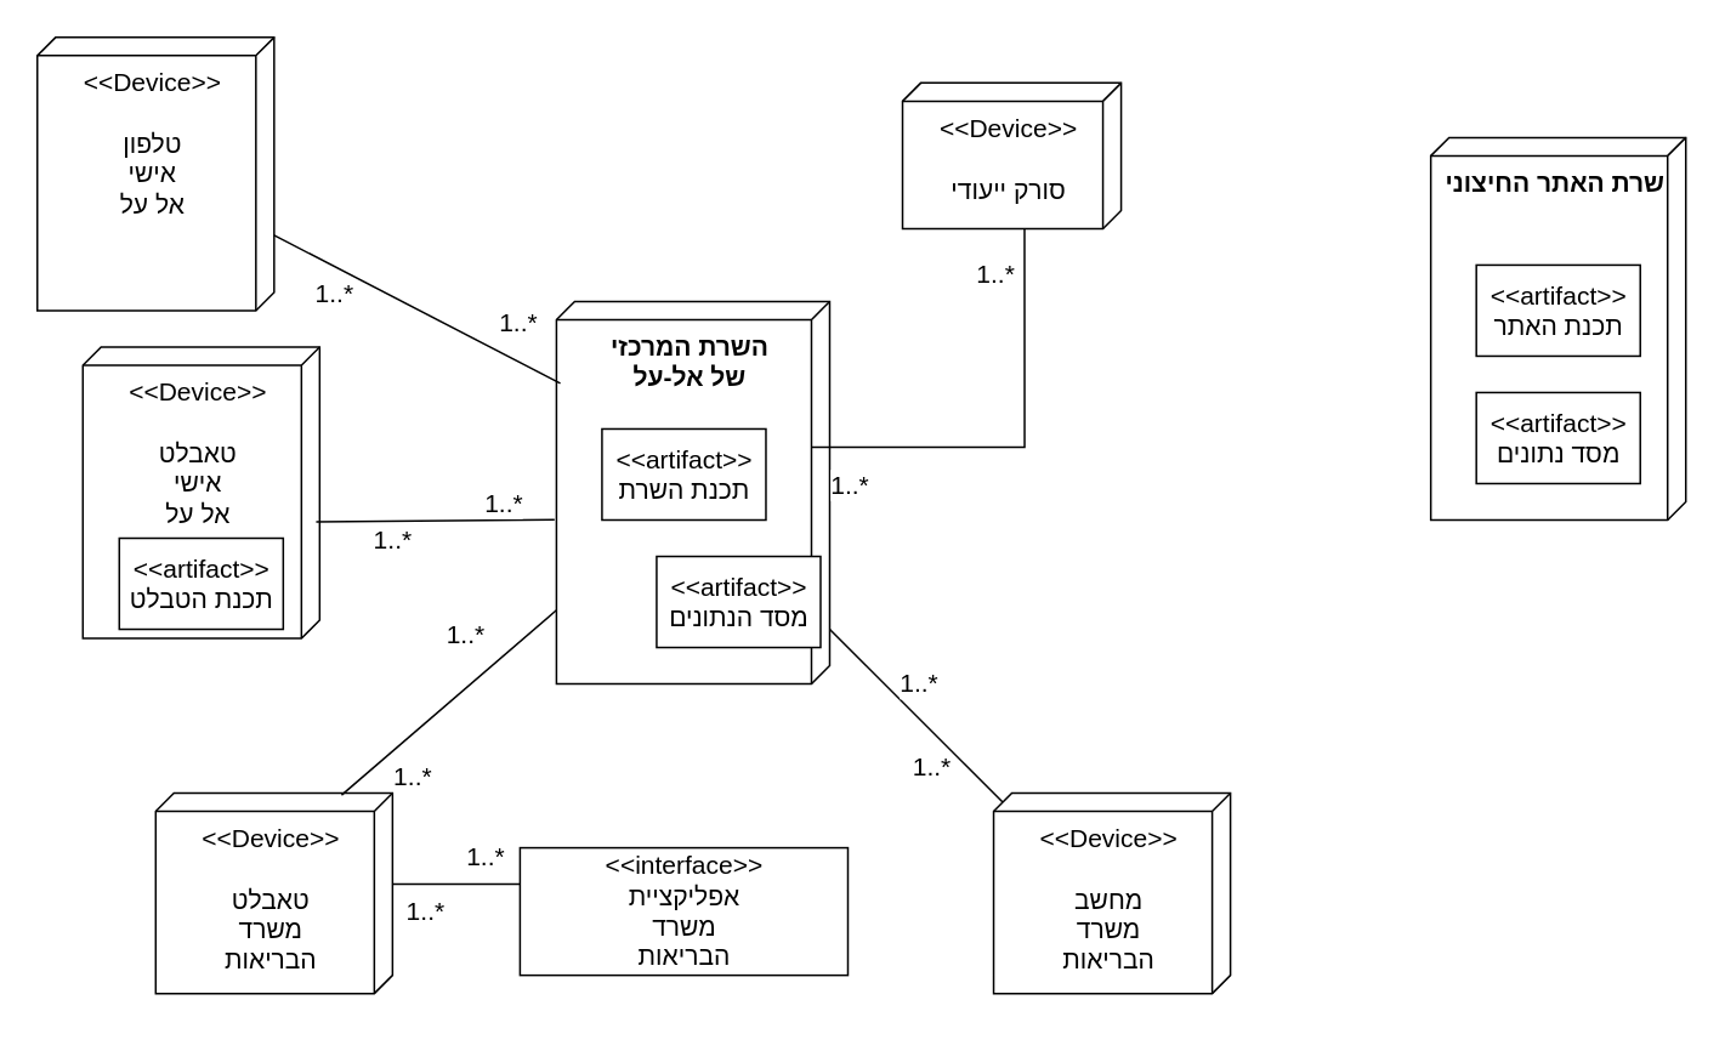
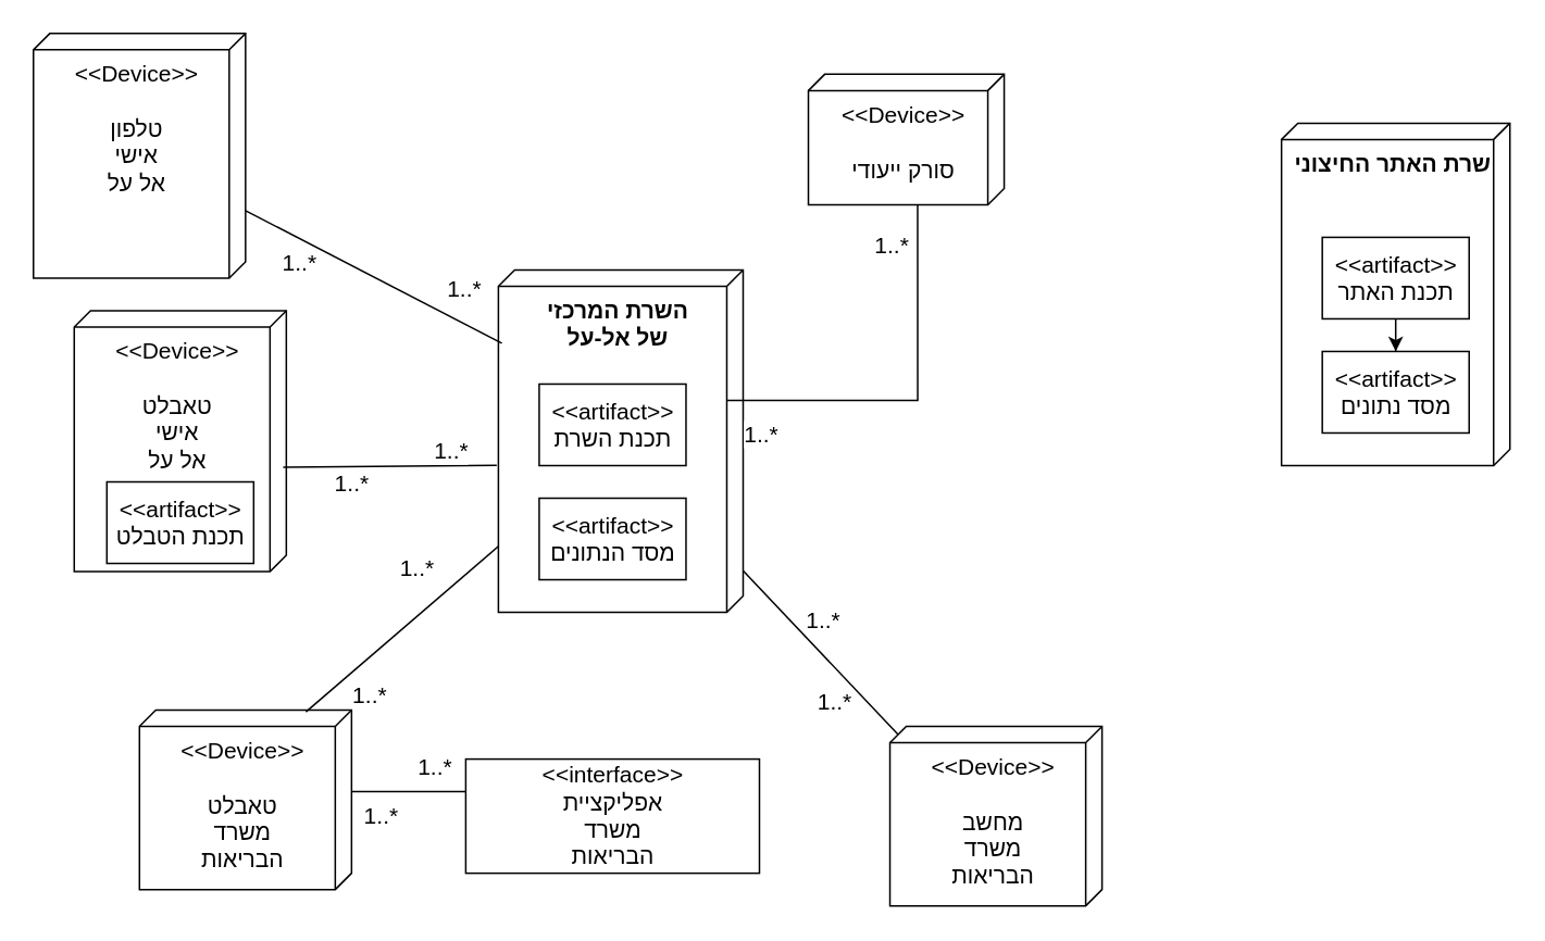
  <mxCell id="0" />
  <mxCell id="1" parent="0" />
  <mxCell id="2" value="&lt;div align=&quot;center&quot;&gt;&lt;b&gt;&lt;font style=&quot;font-size: 14px&quot;&gt;השרת המרכזי&lt;/font&gt;&lt;/b&gt;&lt;/div&gt;&lt;div align=&quot;center&quot;&gt;&lt;b&gt;&lt;font style=&quot;font-size: 14px&quot;&gt; של אל-על&lt;/font&gt;&lt;/b&gt;&lt;/div&gt;" style="verticalAlign=top;align=center;shape=cube;size=10;direction=south;fontStyle=0;html=1;boundedLbl=1;spacingLeft=5;" vertex="1" parent="1"><mxGeometry x="305" y="165" width="150" height="210" as="geometry" /></mxCell>
  <mxCell id="3" value="&lt;div align=&quot;center&quot;&gt;&amp;lt;&amp;lt;Device&amp;gt;&amp;gt;&lt;/div&gt;&lt;div align=&quot;center&quot;&gt;&lt;br&gt;&lt;/div&gt;&lt;div align=&quot;center&quot;&gt;סורק ייעודי&lt;br&gt;&lt;/div&gt;" style="verticalAlign=top;align=center;shape=cube;size=10;direction=south;fontStyle=0;html=1;boundedLbl=1;spacingLeft=5;fontSize=14;" vertex="1" parent="1"><mxGeometry x="495" y="45" width="120" height="80" as="geometry" /></mxCell>
  <mxCell id="4" value="" style="endArrow=none;html=1;rounded=0;fontSize=14;entryX=1;entryY=0.442;entryDx=0;entryDy=0;entryPerimeter=0;" edge="1" parent="1" target="3"><mxGeometry width="50" height="50" relative="1" as="geometry"><mxPoint x="445" y="245" as="sourcePoint" /><mxPoint x="555" y="155" as="targetPoint" /><Array as="points"><mxPoint x="562" y="245" /></Array></mxGeometry></mxCell>
  <mxCell id="5" value="1..*" style="edgeLabel;html=1;align=center;verticalAlign=middle;resizable=0;points=[];fontSize=14;" vertex="1" connectable="0" parent="4"><mxGeometry x="0.8" relative="1" as="geometry"><mxPoint x="-16" as="offset" /></mxGeometry></mxCell>
  <mxCell id="6" value="1..*" style="edgeLabel;html=1;align=center;verticalAlign=middle;resizable=0;points=[];fontSize=14;" vertex="1" connectable="0" parent="4"><mxGeometry x="-0.835" y="-1" relative="1" as="geometry"><mxPoint y="19" as="offset" /></mxGeometry></mxCell>
  <mxCell id="7" value="&amp;lt;&amp;lt;artifact&amp;gt;&amp;gt;&lt;br&gt;תכנת השרת" style="text;html=1;align=center;verticalAlign=middle;dashed=0;fillColor=#ffffff;strokeColor=#000000;fontSize=14;" vertex="1" parent="1"><mxGeometry x="330" y="235" width="90" height="50" as="geometry" /></mxCell>
- <mxCell id="8" value="&lt;div&gt;&amp;lt;&amp;lt;artifact&amp;gt;&amp;gt;&lt;/div&gt;&lt;div&gt;מסד הנתונים&lt;br&gt;&lt;/div&gt;" style="text;html=1;align=center;verticalAlign=middle;dashed=0;fillColor=#ffffff;strokeColor=#000000;fontSize=14;" vertex="1" parent="1"><mxGeometry x="360" y="305" width="90" height="50" as="geometry" /></mxCell>
- <mxCell id="9" value="&lt;div align=&quot;center&quot;&gt;&amp;lt;&amp;lt;Device&amp;gt;&amp;gt;&lt;/div&gt;&lt;div align=&quot;center&quot;&gt;&lt;br&gt;&lt;/div&gt;&lt;div align=&quot;center&quot;&gt;מחשב &lt;br&gt;משרד &lt;br&gt;הבריאות &lt;br&gt;&lt;/div&gt;" style="verticalAlign=top;align=center;shape=cube;size=10;direction=south;fontStyle=0;html=1;boundedLbl=1;spacingLeft=5;fontSize=14;" vertex="1" parent="1"><mxGeometry x="545" y="435" width="130" height="110" as="geometry" /></mxCell>
+ <mxCell id="8" value="&lt;div&gt;&amp;lt;&amp;lt;artifact&amp;gt;&amp;gt;&lt;/div&gt;&lt;div&gt;מסד הנתונים&lt;br&gt;&lt;/div&gt;" style="text;html=1;align=center;verticalAlign=middle;dashed=0;fillColor=#ffffff;strokeColor=#000000;fontSize=14;" vertex="1" parent="1"><mxGeometry x="330" y="305" width="90" height="50" as="geometry" /></mxCell>
+ <mxCell id="9" value="&lt;div align=&quot;center&quot;&gt;&amp;lt;&amp;lt;Device&amp;gt;&amp;gt;&lt;/div&gt;&lt;div align=&quot;center&quot;&gt;&lt;br&gt;&lt;/div&gt;&lt;div align=&quot;center&quot;&gt;מחשב &lt;br&gt;משרד &lt;br&gt;הבריאות &lt;br&gt;&lt;/div&gt;" style="verticalAlign=top;align=center;shape=cube;size=10;direction=south;fontStyle=0;html=1;boundedLbl=1;spacingLeft=5;fontSize=14;" vertex="1" parent="1"><mxGeometry x="545" y="445" width="130" height="110" as="geometry" /></mxCell>
  <mxCell id="10" value="&lt;div align=&quot;center&quot;&gt;&amp;lt;&amp;lt;Device&amp;gt;&amp;gt;&lt;/div&gt;&lt;div align=&quot;center&quot;&gt;&lt;br&gt;&lt;/div&gt;&lt;div align=&quot;center&quot;&gt;טאבלט&lt;br&gt;משרד &lt;br&gt;הבריאות&lt;br&gt;&lt;/div&gt;" style="verticalAlign=top;align=center;shape=cube;size=10;direction=south;fontStyle=0;html=1;boundedLbl=1;spacingLeft=5;fontSize=14;" vertex="1" parent="1"><mxGeometry x="85" y="435" width="130" height="110" as="geometry" /></mxCell>
  <mxCell id="11" value="&amp;lt;&amp;lt;interface&amp;gt;&amp;gt;&lt;br&gt;אפליקציית &lt;br&gt;&lt;div&gt;משרד&lt;/div&gt;&lt;div&gt;הבריאות&lt;br&gt;&lt;/div&gt;" style="text;html=1;align=center;verticalAlign=middle;dashed=0;fillColor=#ffffff;strokeColor=#000000;fontSize=14;" vertex="1" parent="1"><mxGeometry x="285" y="465" width="180" height="70" as="geometry" /></mxCell>
  <mxCell id="12" value="" style="endArrow=none;html=1;rounded=0;fontSize=14;exitX=0.009;exitY=0.215;exitDx=0;exitDy=0;exitPerimeter=0;" edge="1" parent="1" source="10" target="2"><mxGeometry width="50" height="50" relative="1" as="geometry"><mxPoint x="305" y="435" as="sourcePoint" /><mxPoint x="355" y="385" as="targetPoint" /></mxGeometry></mxCell>
  <mxCell id="13" value="1..*" style="edgeLabel;html=1;align=center;verticalAlign=middle;resizable=0;points=[];fontSize=14;" vertex="1" connectable="0" parent="12"><mxGeometry x="0.635" y="-3" relative="1" as="geometry"><mxPoint x="-31" y="-8" as="offset" /></mxGeometry></mxCell>
  <mxCell id="14" value="1..*" style="edgeLabel;html=1;align=center;verticalAlign=middle;resizable=0;points=[];fontSize=14;" vertex="1" connectable="0" parent="12"><mxGeometry x="-0.6" relative="1" as="geometry"><mxPoint x="15" y="10" as="offset" /></mxGeometry></mxCell>
  <mxCell id="15" value="" style="endArrow=none;html=1;rounded=0;fontSize=14;exitX=0;exitY=0;exitDx=50;exitDy=0;exitPerimeter=0;" edge="1" parent="1" source="10"><mxGeometry width="50" height="50" relative="1" as="geometry"><mxPoint x="215" y="316.17" as="sourcePoint" /><mxPoint x="285" y="485" as="targetPoint" /><Array as="points" /></mxGeometry></mxCell>
  <mxCell id="16" value="1..*" style="edgeLabel;html=1;align=center;verticalAlign=middle;resizable=0;points=[];fontSize=14;" vertex="1" connectable="0" parent="15"><mxGeometry x="0.474" y="-2" relative="1" as="geometry"><mxPoint x="-2" y="-18" as="offset" /></mxGeometry></mxCell>
  <mxCell id="17" value="1..*" style="edgeLabel;html=1;align=center;verticalAlign=middle;resizable=0;points=[];fontSize=14;" vertex="1" connectable="0" parent="15"><mxGeometry x="-0.528" y="-2" relative="1" as="geometry"><mxPoint y="12" as="offset" /></mxGeometry></mxCell>
  <mxCell id="18" value="" style="endArrow=none;html=1;rounded=0;fontSize=14;exitX=0;exitY=0;exitDx=5;exitDy=125;exitPerimeter=0;" edge="1" parent="1" source="9" target="2"><mxGeometry width="50" height="50" relative="1" as="geometry"><mxPoint x="385" y="455" as="sourcePoint" /><mxPoint x="385" y="385" as="targetPoint" /></mxGeometry></mxCell>
  <mxCell id="19" value="1..*" style="edgeLabel;html=1;align=center;verticalAlign=middle;resizable=0;points=[];fontSize=14;" vertex="1" connectable="0" parent="18"><mxGeometry x="0.635" y="-3" relative="1" as="geometry"><mxPoint x="29" y="14" as="offset" /></mxGeometry></mxCell>
  <mxCell id="20" value="1..*" style="edgeLabel;html=1;align=center;verticalAlign=middle;resizable=0;points=[];fontSize=14;" vertex="1" connectable="0" parent="18"><mxGeometry x="-0.6" relative="1" as="geometry"><mxPoint x="-20" as="offset" /></mxGeometry></mxCell>
  <mxCell id="21" value="&lt;div align=&quot;center&quot;&gt;&amp;lt;&amp;lt;Device&amp;gt;&amp;gt;&lt;/div&gt;&lt;div align=&quot;center&quot;&gt;&lt;br&gt;&lt;/div&gt;&lt;div align=&quot;center&quot;&gt;טאבלט&lt;br&gt;אישי&lt;br&gt;אל על&lt;br&gt;&lt;/div&gt;" style="verticalAlign=top;align=center;shape=cube;size=10;direction=south;fontStyle=0;html=1;boundedLbl=1;spacingLeft=5;fontSize=14;" vertex="1" parent="1"><mxGeometry x="45" y="190" width="130" height="160" as="geometry" /></mxCell>
  <mxCell id="22" value="&lt;div&gt;&amp;lt;&amp;lt;artifact&amp;gt;&amp;gt;&lt;/div&gt;&lt;div&gt;תכנת הטבלט&lt;br&gt;&lt;/div&gt;" style="text;html=1;align=center;verticalAlign=middle;dashed=0;fillColor=#ffffff;strokeColor=#000000;fontSize=14;" vertex="1" parent="1"><mxGeometry x="65" y="295" width="90" height="50" as="geometry" /></mxCell>
  <mxCell id="23" value="" style="endArrow=none;html=1;rounded=0;fontSize=14;exitX=0.6;exitY=0.015;exitDx=0;exitDy=0;exitPerimeter=0;entryX=0.571;entryY=1.007;entryDx=0;entryDy=0;entryPerimeter=0;" edge="1" parent="1" source="21" target="2"><mxGeometry width="50" height="50" relative="1" as="geometry"><mxPoint x="187.05" y="389.17" as="sourcePoint" /><mxPoint x="305" y="285.001" as="targetPoint" /></mxGeometry></mxCell>
  <mxCell id="24" value="1..*" style="edgeLabel;html=1;align=center;verticalAlign=middle;resizable=0;points=[];fontSize=14;" vertex="1" connectable="0" parent="23"><mxGeometry x="0.635" y="-3" relative="1" as="geometry"><mxPoint x="-5" y="-13" as="offset" /></mxGeometry></mxCell>
  <mxCell id="25" value="1..*" style="edgeLabel;html=1;align=center;verticalAlign=middle;resizable=0;points=[];fontSize=14;" vertex="1" connectable="0" parent="23"><mxGeometry x="-0.6" relative="1" as="geometry"><mxPoint x="15" y="10" as="offset" /></mxGeometry></mxCell>
  <mxCell id="26" value="&lt;div align=&quot;center&quot;&gt;&amp;lt;&amp;lt;Device&amp;gt;&amp;gt;&lt;/div&gt;&lt;div align=&quot;center&quot;&gt;&lt;br&gt;&lt;/div&gt;&lt;div align=&quot;center&quot;&gt;טלפון&lt;br&gt;אישי&lt;br&gt;אל על&lt;br&gt;&lt;/div&gt;" style="verticalAlign=top;align=center;shape=cube;size=10;direction=south;fontStyle=0;html=1;boundedLbl=1;spacingLeft=5;fontSize=14;" vertex="1" parent="1"><mxGeometry x="20" y="20" width="130" height="150" as="geometry" /></mxCell>
  <mxCell id="27" value="" style="endArrow=none;html=1;rounded=0;fontSize=14;entryX=0.214;entryY=0.986;entryDx=0;entryDy=0;entryPerimeter=0;" edge="1" parent="1" source="26" target="2"><mxGeometry width="50" height="50" relative="1" as="geometry"><mxPoint x="185" y="146.09" as="sourcePoint" /><mxPoint x="315.97" y="145" as="targetPoint" /></mxGeometry></mxCell>
  <mxCell id="28" value="1..*" style="edgeLabel;html=1;align=center;verticalAlign=middle;resizable=0;points=[];fontSize=14;" vertex="1" connectable="0" parent="27"><mxGeometry x="0.635" y="-3" relative="1" as="geometry"><mxPoint x="6" y="-21" as="offset" /></mxGeometry></mxCell>
  <mxCell id="29" value="1..*" style="edgeLabel;html=1;align=center;verticalAlign=middle;resizable=0;points=[];fontSize=14;" vertex="1" connectable="0" parent="27"><mxGeometry x="-0.6" relative="1" as="geometry"><mxPoint x="1" y="16" as="offset" /></mxGeometry></mxCell>
  <mxCell id="30" value="&lt;div align=&quot;center&quot;&gt;&lt;b&gt;&lt;font style=&quot;font-size: 14px&quot;&gt;שרת האתר החיצוני&lt;br&gt;&lt;/font&gt;&lt;/b&gt;&lt;/div&gt;" style="verticalAlign=top;align=center;shape=cube;size=10;direction=south;fontStyle=0;html=1;boundedLbl=1;spacingLeft=5;" vertex="1" parent="1"><mxGeometry x="785" y="75" width="140" height="210" as="geometry" /></mxCell>
+ <mxCell id="31" value="" style="edgeStyle=orthogonalEdgeStyle;rounded=0;orthogonalLoop=1;jettySize=auto;html=1;fontSize=14;" edge="1" parent="1" source="32" target="33"><mxGeometry relative="1" as="geometry" /></mxCell>
  <mxCell id="32" value="&amp;lt;&amp;lt;artifact&amp;gt;&amp;gt;&lt;br&gt;תכנת האתר" style="text;html=1;align=center;verticalAlign=middle;dashed=0;fillColor=#ffffff;strokeColor=#000000;fontSize=14;" vertex="1" parent="1"><mxGeometry x="810" y="145" width="90" height="50" as="geometry" /></mxCell>
  <mxCell id="33" value="&lt;div&gt;&amp;lt;&amp;lt;artifact&amp;gt;&amp;gt;&lt;/div&gt;&lt;div&gt;מסד נתונים&lt;br&gt;&lt;/div&gt;" style="text;html=1;align=center;verticalAlign=middle;dashed=0;fillColor=#ffffff;strokeColor=#000000;fontSize=14;" vertex="1" parent="1"><mxGeometry x="810" y="215" width="90" height="50" as="geometry" /></mxCell>
